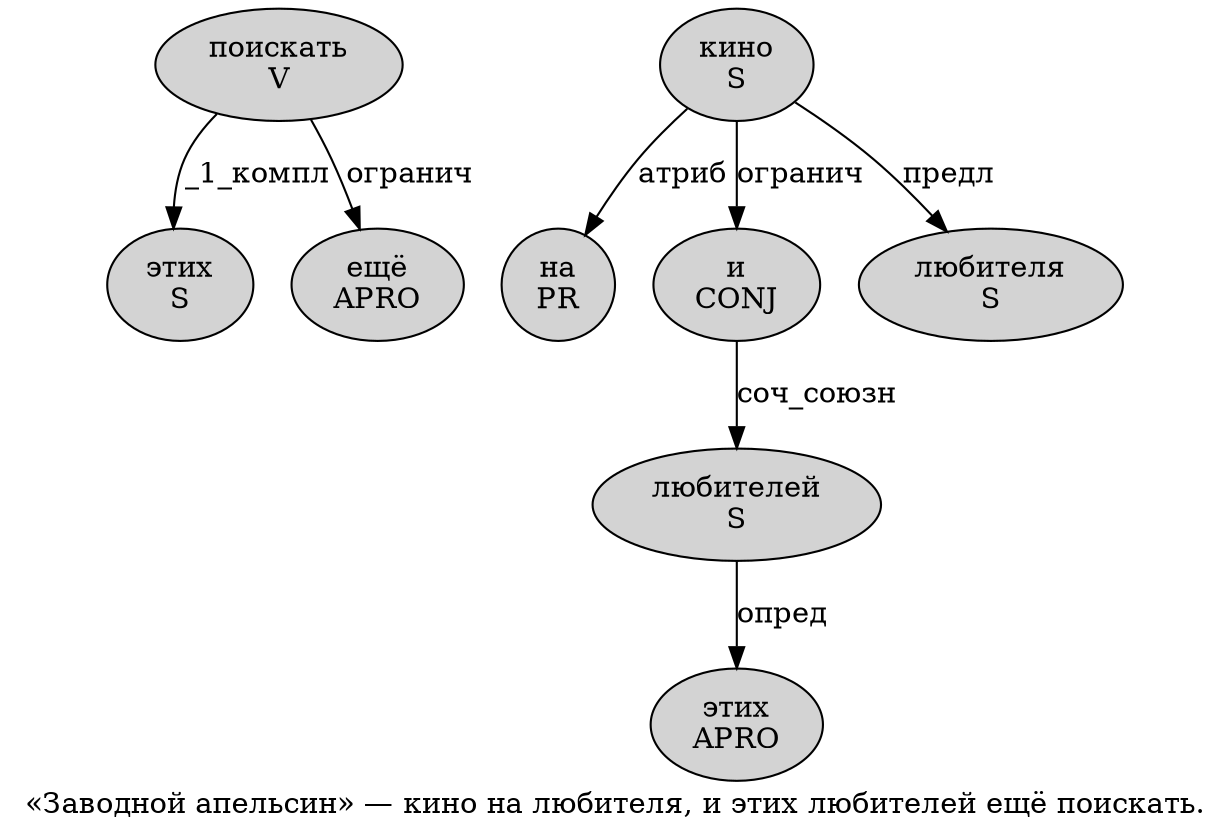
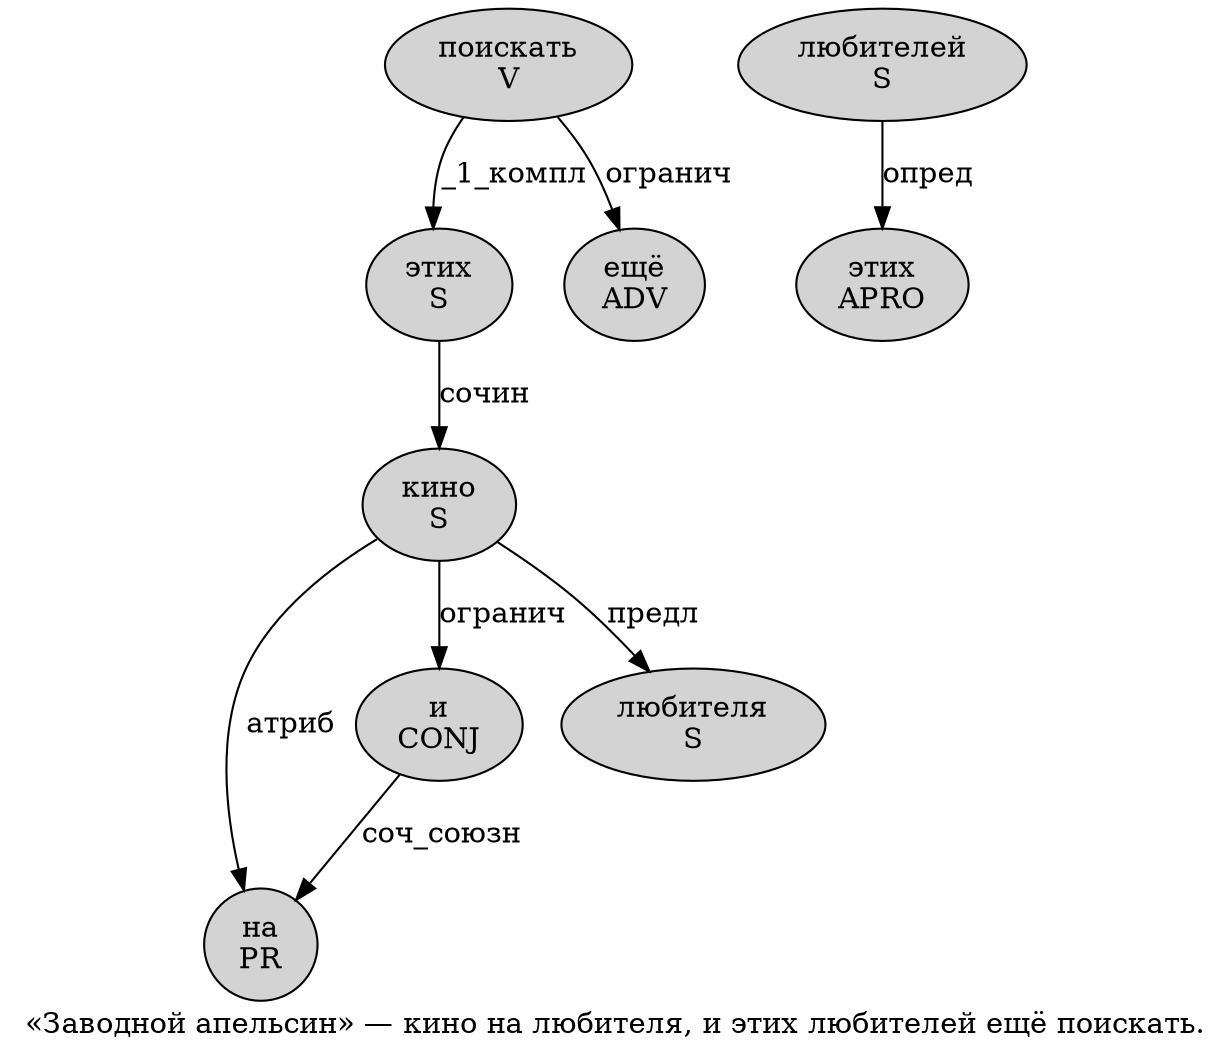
  digraph {
    label="«Заводной апельсин» — кино на любителя, и этих любителей ещё поискать."
    node [fillcolor=lightgray penwidth=1 shape=ellipse style=filled]
    n1 [label="этих\nS"]
    n2 [label="кино\nS"]
    n3 [label="на\nPR"]
    n4 [label="и\nCONJ"]
    n5 [label="любителя\nS"]
    n6 [label="любителей\nS"]
    n7 [label="этих\nAPRO"]
-   n8 [label="ещё\nAPRO"]
+   n8 [label="ещё\nADV"]
    n9 [label="поискать\nV"]
+   n1 -> n2 [label="сочин"]
    n2 -> n3 [label="атриб"]
    n2 -> n4 [label="огранич"]
    n2 -> n5 [label="предл"]
-   n4 -> n6 [label="соч_союзн"]
+   n4 -> n3 [label="соч_союзн"]
    n6 -> n7 [label="опред"]
    n9 -> n1 [label="_1_компл"]
    n9 -> n8 [label="огранич"]
  }
